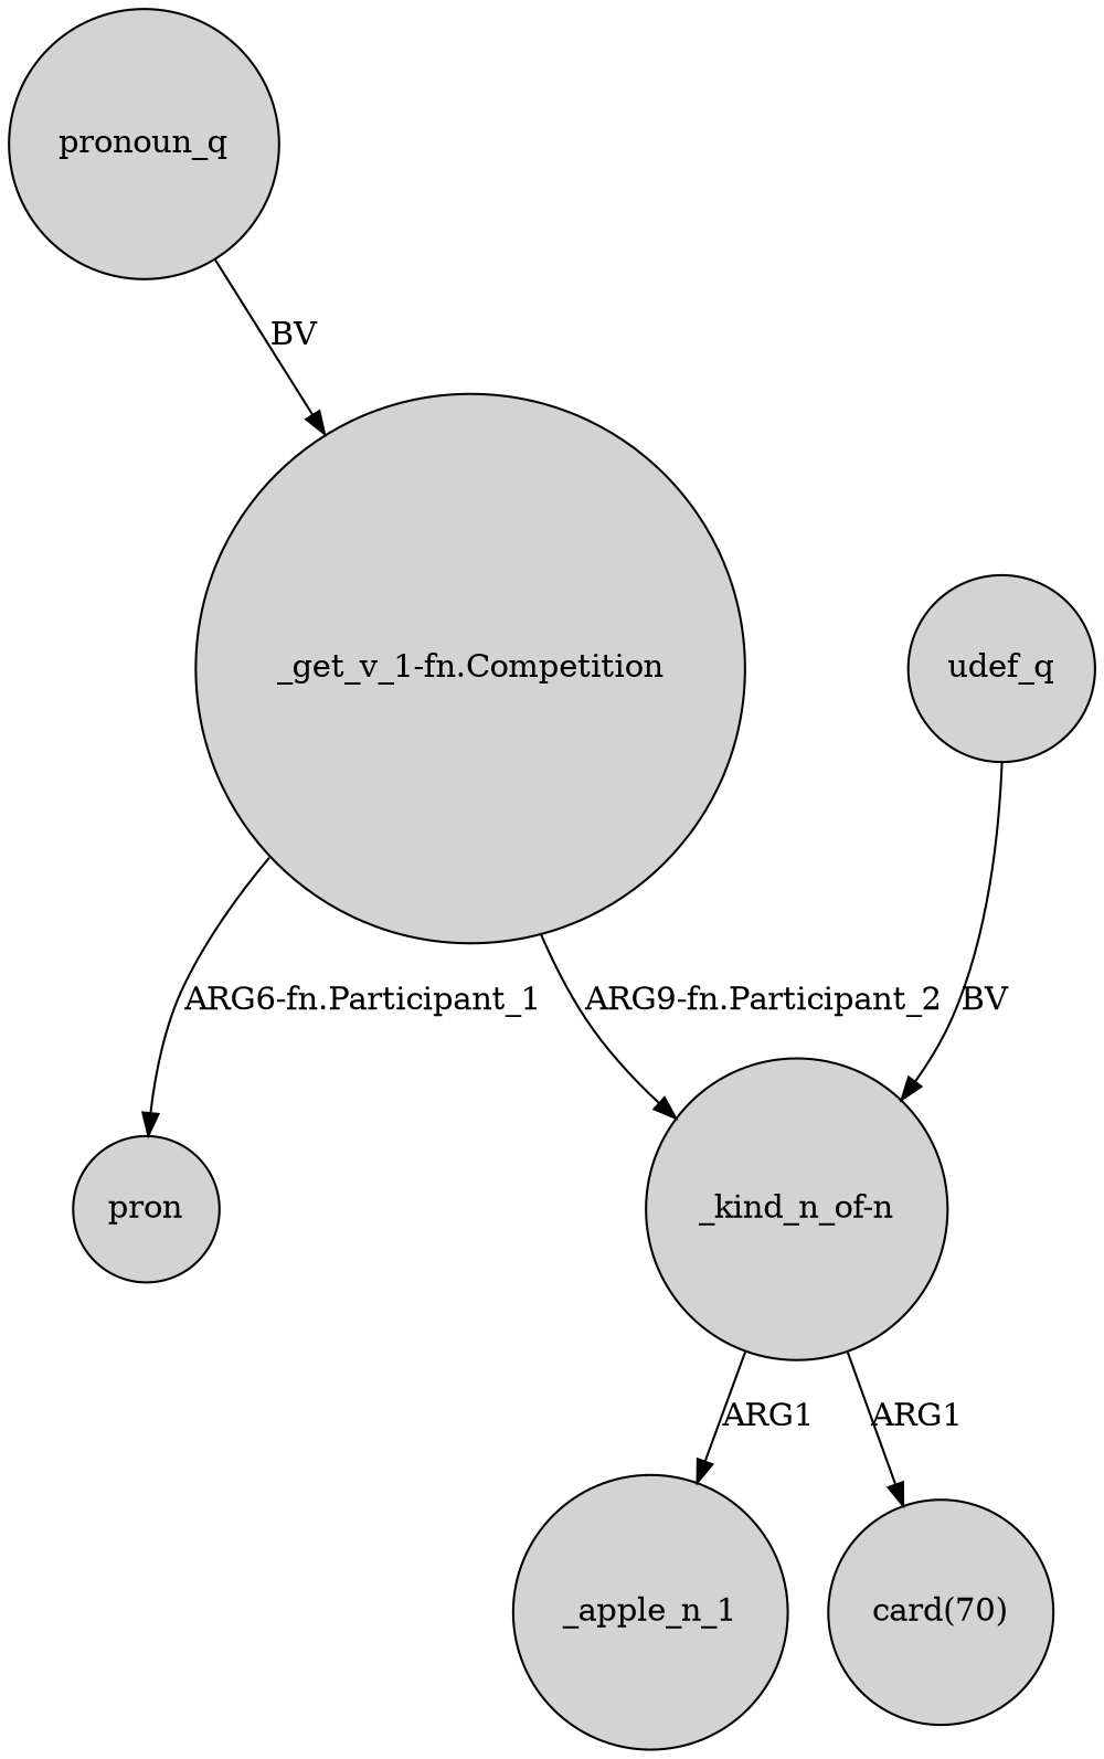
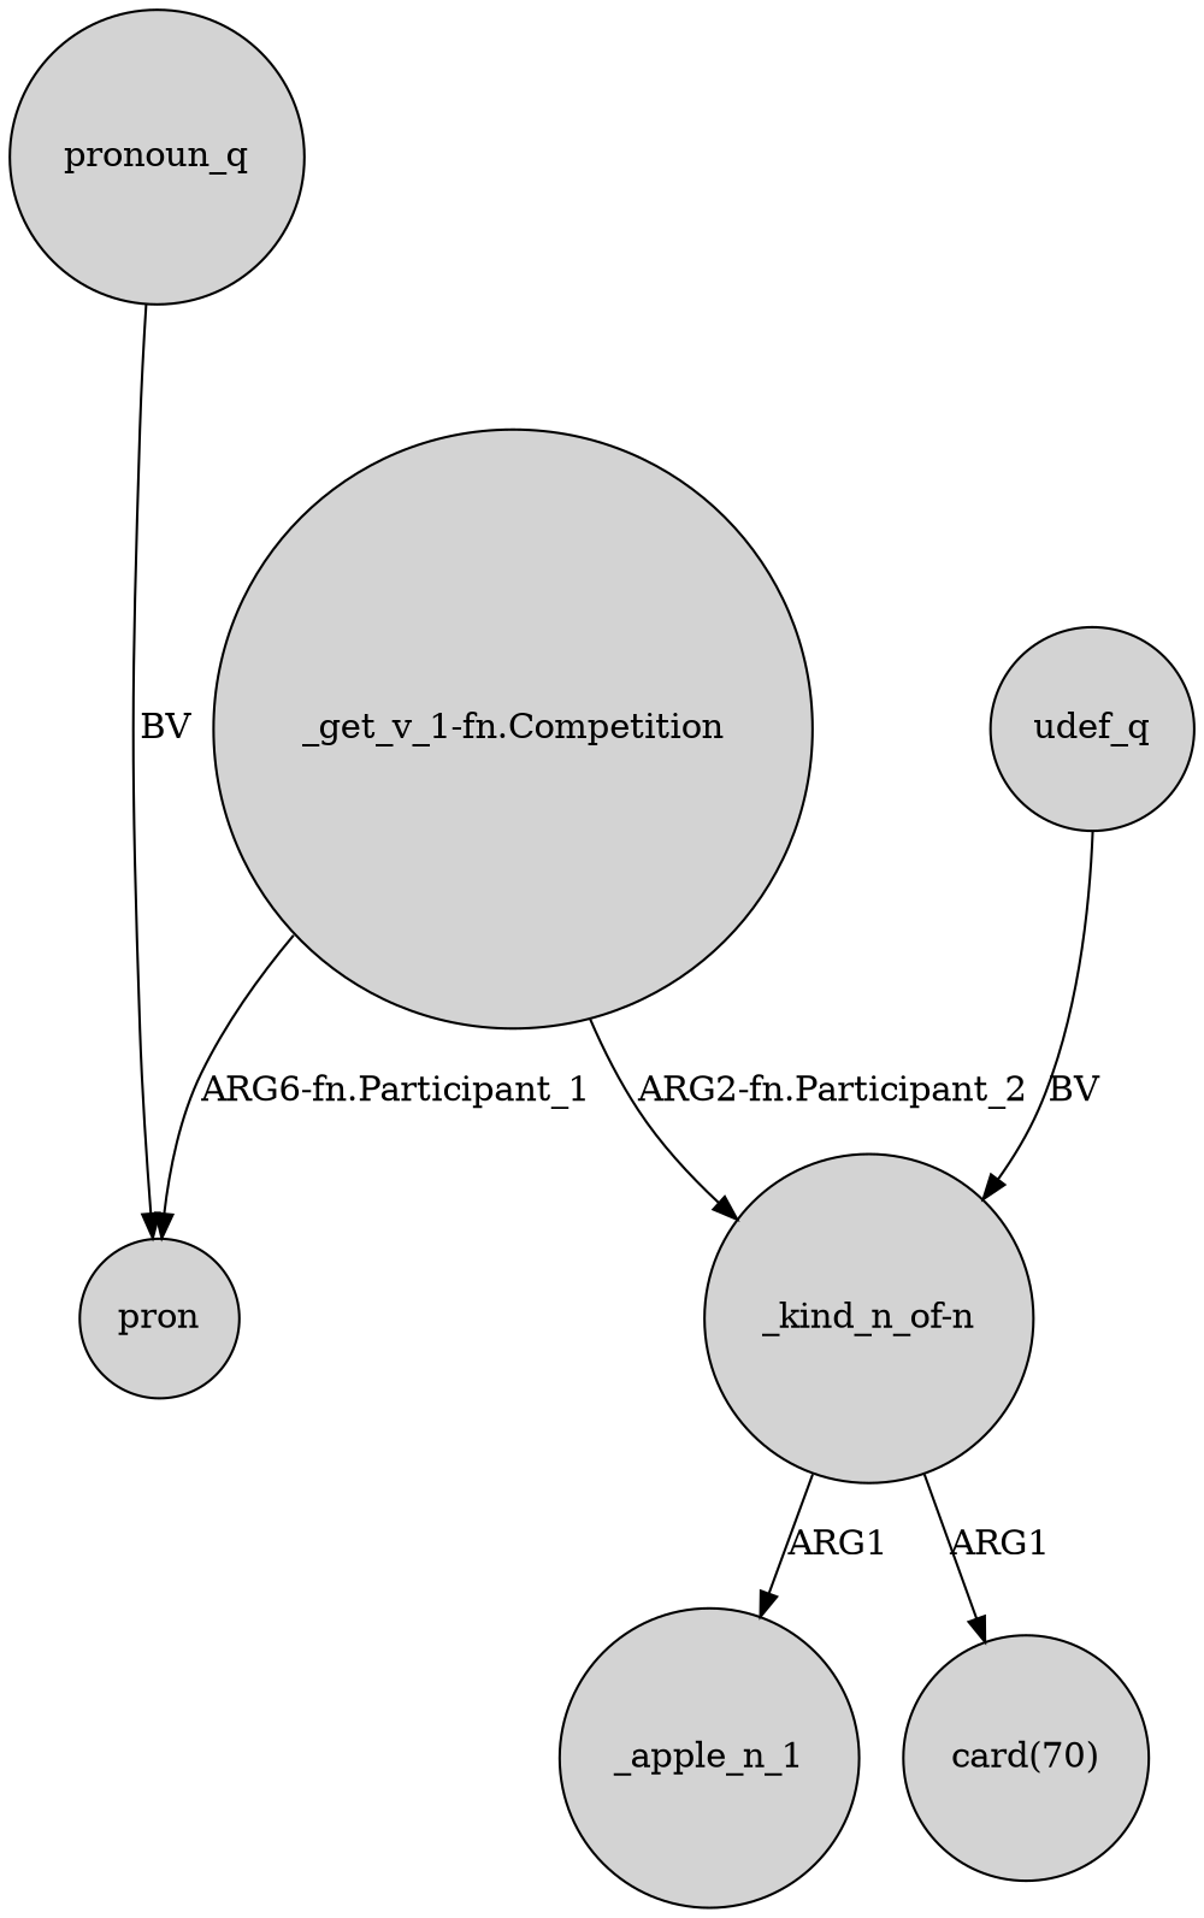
  digraph {
    node [shape=circle style=filled]
    "_get_v_1-fn.Competition"
    pron
    "_kind_n_of-n"
    _apple_n_1
    "card(70)"
    udef_q
    pronoun_q
    "_get_v_1-fn.Competition" -> pron [label="ARG6-fn.Participant_1"]
-   "_get_v_1-fn.Competition" -> "_kind_n_of-n" [label="ARG9-fn.Participant_2"]
+   "_get_v_1-fn.Competition" -> "_kind_n_of-n" [label="ARG2-fn.Participant_2"]
    "_kind_n_of-n" -> _apple_n_1 [label=ARG1]
    "_kind_n_of-n" -> "card(70)" [label=ARG1]
    udef_q -> "_kind_n_of-n" [label=BV]
-   pronoun_q -> "_get_v_1-fn.Competition" [label=BV]
+   pronoun_q -> pron [label=BV]
  }
